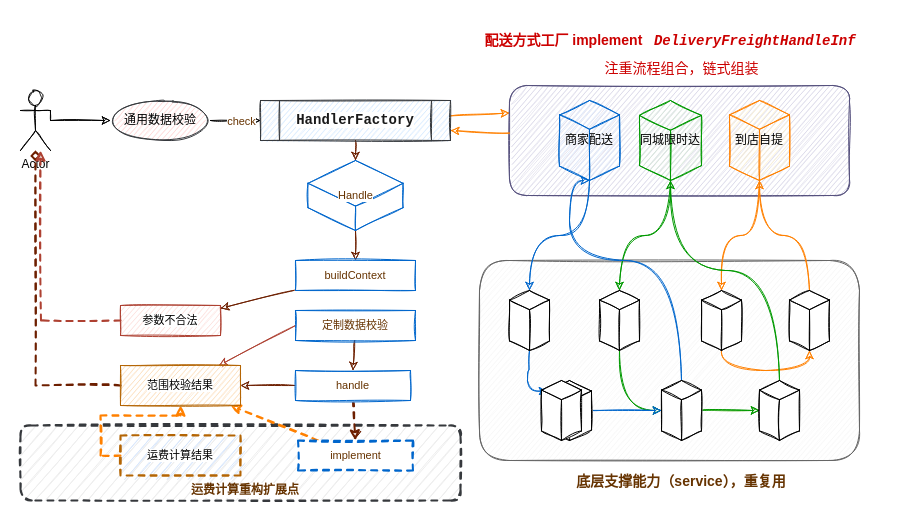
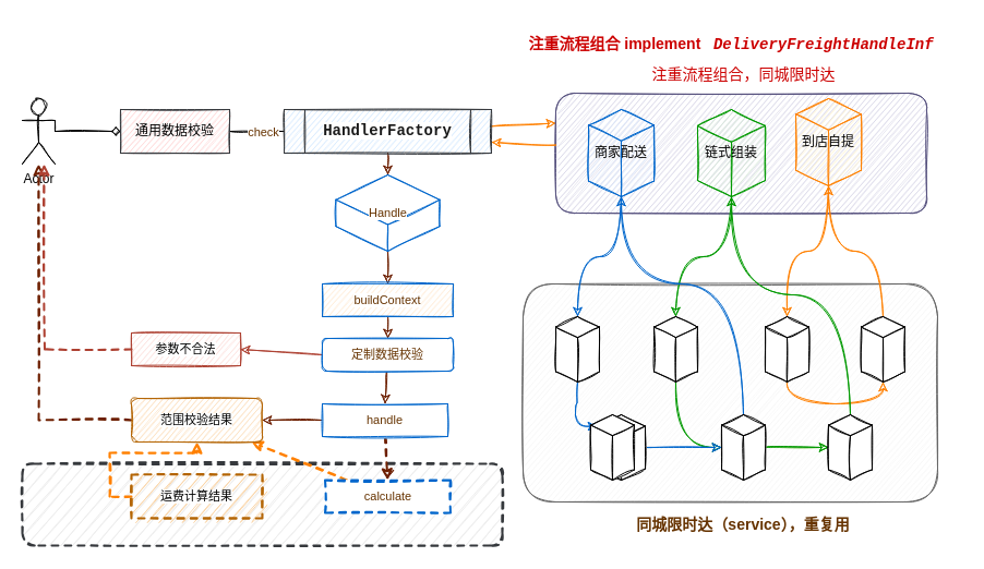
  <mxCell id="0" />
  <mxCell id="1" parent="0" />
  <mxCell id="2" value="" style="rounded=1;whiteSpace=wrap;html=1;dashed=1;labelBackgroundColor=#FFFFFF;sketch=1;strokeColor=#36393d;strokeWidth=2;fontSize=11;fillColor=#eeeeee;" vertex="1" parent="1"><mxGeometry x="20" y="425" width="440" height="75" as="geometry" /></mxCell>
  <mxCell id="3" value="" style="rounded=1;whiteSpace=wrap;html=1;sketch=1;fontSize=14;fillColor=#f5f5f5;strokeColor=#666666;fontColor=#333333;" vertex="1" parent="1"><mxGeometry x="479" y="260" width="380" height="200" as="geometry" /></mxCell>
- <mxCell id="4" style="edgeStyle=orthogonalEdgeStyle;rounded=0;sketch=1;orthogonalLoop=1;jettySize=auto;html=1;exitX=1;exitY=0.333;exitDx=0;exitDy=0;exitPerimeter=0;entryX=0;entryY=0.5;entryDx=0;entryDy=0;" edge="1" parent="1" source="5" target="8"><mxGeometry relative="1" as="geometry"><Array as="points"><mxPoint x="50" y="120" /></Array></mxGeometry></mxCell>
+ <mxCell id="4" style="edgeStyle=orthogonalEdgeStyle;rounded=0;sketch=1;orthogonalLoop=1;jettySize=auto;html=1;exitX=1;exitY=0.333;exitDx=0;exitDy=0;exitPerimeter=0;entryX=0;entryY=0.5;entryDx=0;entryDy=0;endArrow=diamond;" edge="1" parent="1" source="5" target="8"><mxGeometry relative="1" as="geometry"><Array as="points"><mxPoint x="50" y="120" /></Array></mxGeometry></mxCell>
  <mxCell id="5" value="Actor" style="shape=umlActor;verticalLabelPosition=bottom;verticalAlign=top;html=1;outlineConnect=0;sketch=1;" vertex="1" parent="1"><mxGeometry x="20" y="90" width="30" height="60" as="geometry" /></mxCell>
- <mxCell id="6" style="edgeStyle=orthogonalEdgeStyle;rounded=0;sketch=1;orthogonalLoop=1;jettySize=auto;html=1;exitX=1;exitY=0.5;exitDx=0;exitDy=0;entryX=0;entryY=0.5;entryDx=0;entryDy=0;fontSize=11;" edge="1" parent="1" source="8" target="11"><mxGeometry relative="1" as="geometry" /></mxCell>
+ <mxCell id="6" style="edgeStyle=orthogonalEdgeStyle;rounded=0;sketch=1;orthogonalLoop=1;jettySize=auto;html=1;exitX=1;exitY=0.5;exitDx=0;exitDy=0;entryX=0;entryY=0.5;entryDx=0;entryDy=0;fontSize=11;endArrow=none;" edge="1" parent="1" source="8" target="11"><mxGeometry relative="1" as="geometry" /></mxCell>
  <mxCell id="7" value="check" style="edgeLabel;html=1;align=center;verticalAlign=middle;resizable=0;points=[];fontSize=11;fontColor=#663300;" vertex="1" connectable="0" parent="6"><mxGeometry x="-0.199" y="1" relative="1" as="geometry"><mxPoint x="10" y="1" as="offset" /></mxGeometry></mxCell>
- <mxCell id="8" value="通用数据校验" style="ellipse;whiteSpace=wrap;html=1;sketch=1;fillColor=#ffcccc;strokeColor=#36393d;" vertex="1" parent="1"><mxGeometry x="110" y="100" width="100" height="40" as="geometry" /></mxCell>
+ <mxCell id="8" value="通用数据校验" style="rounded=0;whiteSpace=wrap;html=1;sketch=1;fillColor=#ffcccc;strokeColor=#36393d;" vertex="1" parent="1"><mxGeometry x="110" y="100" width="100" height="40" as="geometry" /></mxCell>
  <mxCell id="9" style="edgeStyle=none;rounded=0;sketch=1;orthogonalLoop=1;jettySize=auto;html=1;entryX=0;entryY=0.25;entryDx=0;entryDy=0;strokeColor=#FF8000;fontSize=14;fontColor=#663300;" edge="1" parent="1" source="11" target="12"><mxGeometry relative="1" as="geometry" /></mxCell>
  <mxCell id="10" style="edgeStyle=none;rounded=0;sketch=1;orthogonalLoop=1;jettySize=auto;html=1;exitX=0.5;exitY=1;exitDx=0;exitDy=0;entryX=0.5;entryY=0;entryDx=0;entryDy=0;entryPerimeter=0;strokeColor=#6D1F00;fontSize=11;fontColor=#663300;fillColor=#a0522d;" edge="1" parent="1" source="11" target="40"><mxGeometry relative="1" as="geometry" /></mxCell>
  <mxCell id="11" value="&lt;pre style=&quot;font-family: &amp;#34;courier new&amp;#34; , monospace ; font-size: 10.5pt&quot;&gt;&lt;pre style=&quot;font-size: 10.5pt ; font-family: &amp;#34;courier new&amp;#34; , monospace&quot;&gt;&lt;span style=&quot;background-color: rgb(255 , 255 , 255)&quot;&gt;&lt;font color=&quot;#1a1a1a&quot;&gt;&lt;b&gt;HandlerFactory&lt;/b&gt;&lt;/font&gt;&lt;/span&gt;&lt;/pre&gt;&lt;/pre&gt;" style="shape=process;whiteSpace=wrap;html=1;backgroundOutline=1;sketch=1;fillColor=#cce5ff;strokeColor=#36393d;" vertex="1" parent="1"><mxGeometry x="260" y="100" width="190" height="40" as="geometry" /></mxCell>
  <mxCell id="12" value="" style="rounded=1;whiteSpace=wrap;html=1;sketch=1;fillColor=#d0cee2;strokeColor=#56517e;" vertex="1" parent="1"><mxGeometry x="509" y="85" width="340" height="110" as="geometry" /></mxCell>
  <mxCell id="13" style="edgeStyle=orthogonalEdgeStyle;rounded=0;sketch=1;orthogonalLoop=1;jettySize=auto;html=1;exitX=0.5;exitY=1;exitDx=0;exitDy=0;exitPerimeter=0;entryX=0.5;entryY=0;entryDx=0;entryDy=0;entryPerimeter=0;fontSize=14;fontColor=#CC0000;curved=1;strokeColor=#0066CC;" edge="1" parent="1" source="14" target="21"><mxGeometry relative="1" as="geometry" /></mxCell>
- <mxCell id="14" value="商家配送" style="html=1;whiteSpace=wrap;shape=isoCube2;backgroundOutline=1;isoAngle=15;sketch=1;fillColor=#dae8fc;strokeColor=#0066CC;" vertex="1" parent="1"><mxGeometry x="559" y="100" width="60" height="80" as="geometry" /></mxCell>
+ <mxCell id="14" value="商家配送" style="html=1;whiteSpace=wrap;shape=isoCube2;backgroundOutline=1;isoAngle=15;sketch=1;fillColor=#dae8fc;strokeColor=#0066CC;" vertex="1" parent="1"><mxGeometry x="539" y="100" width="60" height="80" as="geometry" /></mxCell>
  <mxCell id="15" style="edgeStyle=orthogonalEdgeStyle;curved=1;rounded=0;sketch=1;orthogonalLoop=1;jettySize=auto;html=1;entryX=0.5;entryY=0;entryDx=0;entryDy=0;entryPerimeter=0;fontSize=14;fontColor=#CC0000;strokeColor=#009900;" edge="1" parent="1" source="16" target="23"><mxGeometry relative="1" as="geometry" /></mxCell>
- <mxCell id="16" value="同城限时达" style="html=1;whiteSpace=wrap;shape=isoCube2;backgroundOutline=1;isoAngle=15;sketch=1;fillColor=#d5e8d4;strokeColor=#009900;" vertex="1" parent="1"><mxGeometry x="639" y="100" width="62" height="80" as="geometry" /></mxCell>
+ <mxCell id="16" value="链式组装" style="html=1;whiteSpace=wrap;shape=isoCube2;backgroundOutline=1;isoAngle=15;sketch=1;fillColor=#d5e8d4;strokeColor=#009900;" vertex="1" parent="1"><mxGeometry x="639" y="100" width="62" height="80" as="geometry" /></mxCell>
  <mxCell id="17" style="edgeStyle=orthogonalEdgeStyle;curved=1;rounded=0;sketch=1;orthogonalLoop=1;jettySize=auto;html=1;exitX=0.5;exitY=1;exitDx=0;exitDy=0;exitPerimeter=0;fontSize=14;fontColor=#CC0000;strokeColor=#FF8000;" edge="1" parent="1" source="18" target="29"><mxGeometry relative="1" as="geometry" /></mxCell>
- <mxCell id="18" value="到店自提" style="html=1;whiteSpace=wrap;shape=isoCube2;backgroundOutline=1;isoAngle=15;sketch=1;fillColor=#fff2cc;strokeColor=#FF8000;" vertex="1" parent="1"><mxGeometry x="729" y="100" width="60" height="80" as="geometry" /></mxCell>
- <mxCell id="19" value="配送方式工厂 implement&amp;nbsp; &amp;nbsp;&lt;span style=&quot;font-style: italic ; font-family: &amp;quot;courier new&amp;quot; , monospace ; font-size: 10.5pt&quot;&gt;DeliveryFreightHandleInf&lt;/span&gt;" style="text;html=1;strokeColor=none;fillColor=none;align=center;verticalAlign=middle;whiteSpace=wrap;rounded=0;sketch=1;fontStyle=1;fontSize=14;labelBackgroundColor=#FFFFFF;fontColor=#CC0000;" vertex="1" parent="1"><mxGeometry x="460" y="20" width="420" height="40" as="geometry" /></mxCell>
+ <mxCell id="18" value="到店自提" style="html=1;whiteSpace=wrap;shape=isoCube2;backgroundOutline=1;isoAngle=15;sketch=1;fillColor=#fff2cc;strokeColor=#FF8000;" vertex="1" parent="1"><mxGeometry x="729" y="90" width="60" height="80" as="geometry" /></mxCell>
+ <mxCell id="19" value="注重流程组合 implement&amp;nbsp; &amp;nbsp;&lt;span style=&quot;font-style: italic ; font-family: &amp;quot;courier new&amp;quot; , monospace ; font-size: 10.5pt&quot;&gt;DeliveryFreightHandleInf&lt;/span&gt;" style="text;html=1;strokeColor=none;fillColor=none;align=center;verticalAlign=middle;whiteSpace=wrap;rounded=0;sketch=1;fontStyle=1;fontSize=14;labelBackgroundColor=#FFFFFF;fontColor=#CC0000;" vertex="1" parent="1"><mxGeometry x="460" y="20" width="420" height="40" as="geometry" /></mxCell>
  <mxCell id="20" style="edgeStyle=orthogonalEdgeStyle;rounded=0;sketch=1;orthogonalLoop=1;jettySize=auto;html=1;exitX=0.5;exitY=1;exitDx=0;exitDy=0;exitPerimeter=0;entryX=0;entryY=0;entryDx=0;entryDy=10.563;entryPerimeter=0;fontSize=14;fontColor=#CC0000;curved=1;strokeColor=#0066CC;" edge="1" parent="1" source="21" target="33"><mxGeometry relative="1" as="geometry" /></mxCell>
  <mxCell id="21" value="" style="html=1;whiteSpace=wrap;shape=isoCube2;backgroundOutline=1;isoAngle=15;sketch=1;fontSize=14;" vertex="1" parent="1"><mxGeometry x="509" y="290" width="40" height="60" as="geometry" /></mxCell>
  <mxCell id="22" style="edgeStyle=orthogonalEdgeStyle;curved=1;rounded=0;sketch=1;orthogonalLoop=1;jettySize=auto;html=1;exitX=0.5;exitY=1;exitDx=0;exitDy=0;exitPerimeter=0;entryX=0;entryY=0.5;entryDx=0;entryDy=0;entryPerimeter=0;fontSize=14;fontColor=#CC0000;strokeColor=#009900;" edge="1" parent="1" source="23" target="27"><mxGeometry relative="1" as="geometry" /></mxCell>
  <mxCell id="23" value="" style="html=1;whiteSpace=wrap;shape=isoCube2;backgroundOutline=1;isoAngle=15;sketch=1;fontSize=14;" vertex="1" parent="1"><mxGeometry x="599" y="290" width="40" height="60" as="geometry" /></mxCell>
  <mxCell id="24" style="edgeStyle=orthogonalEdgeStyle;rounded=0;sketch=1;orthogonalLoop=1;jettySize=auto;html=1;exitX=0.5;exitY=0;exitDx=0;exitDy=0;exitPerimeter=0;entryX=0.5;entryY=1;entryDx=0;entryDy=0;entryPerimeter=0;fontSize=14;fontColor=#CC0000;curved=1;strokeColor=#0066CC;" edge="1" parent="1" source="27" target="14"><mxGeometry relative="1" as="geometry"><Array as="points"><mxPoint x="681" y="260" /><mxPoint x="569" y="260" /></Array></mxGeometry></mxCell>
  <mxCell id="25" style="edgeStyle=orthogonalEdgeStyle;curved=1;rounded=0;sketch=1;orthogonalLoop=1;jettySize=auto;html=1;exitX=1;exitY=0.5;exitDx=0;exitDy=0;exitPerimeter=0;fontSize=14;fontColor=#CC0000;strokeColor=#97D077;" edge="1" parent="1" source="27" target="31"><mxGeometry relative="1" as="geometry" /></mxCell>
  <mxCell id="26" value="" style="edgeStyle=orthogonalEdgeStyle;curved=1;rounded=0;sketch=1;orthogonalLoop=1;jettySize=auto;html=1;fontSize=14;fontColor=#CC0000;strokeColor=#009900;" edge="1" parent="1" source="27" target="31"><mxGeometry relative="1" as="geometry" /></mxCell>
  <mxCell id="27" value="" style="html=1;whiteSpace=wrap;shape=isoCube2;backgroundOutline=1;isoAngle=15;sketch=1;fontSize=14;" vertex="1" parent="1"><mxGeometry x="661" y="380" width="40" height="60" as="geometry" /></mxCell>
  <mxCell id="28" style="edgeStyle=orthogonalEdgeStyle;curved=1;rounded=0;sketch=1;orthogonalLoop=1;jettySize=auto;html=1;entryX=0.5;entryY=1;entryDx=0;entryDy=0;entryPerimeter=0;fontSize=14;fontColor=#663300;exitX=0.5;exitY=1;exitDx=0;exitDy=0;exitPerimeter=0;strokeColor=#FF8000;" edge="1" parent="1" source="29" target="35"><mxGeometry relative="1" as="geometry"><Array as="points"><mxPoint x="721" y="370" /><mxPoint x="809" y="370" /></Array></mxGeometry></mxCell>
  <mxCell id="29" value="" style="html=1;whiteSpace=wrap;shape=isoCube2;backgroundOutline=1;isoAngle=15;sketch=1;fontSize=14;" vertex="1" parent="1"><mxGeometry x="701" y="290" width="40" height="60" as="geometry" /></mxCell>
  <mxCell id="30" style="edgeStyle=orthogonalEdgeStyle;curved=1;rounded=0;sketch=1;orthogonalLoop=1;jettySize=auto;html=1;exitX=0.5;exitY=0;exitDx=0;exitDy=0;exitPerimeter=0;entryX=0.5;entryY=1;entryDx=0;entryDy=0;entryPerimeter=0;fontSize=14;fontColor=#CC0000;strokeColor=#009900;" edge="1" parent="1" source="31" target="16"><mxGeometry relative="1" as="geometry"><Array as="points"><mxPoint x="779" y="270" /><mxPoint x="670" y="270" /></Array></mxGeometry></mxCell>
  <mxCell id="31" value="" style="html=1;whiteSpace=wrap;shape=isoCube2;backgroundOutline=1;isoAngle=15;sketch=1;fontSize=14;" vertex="1" parent="1"><mxGeometry x="759" y="380" width="40" height="60" as="geometry" /></mxCell>
  <mxCell id="32" style="edgeStyle=orthogonalEdgeStyle;curved=1;rounded=0;sketch=1;orthogonalLoop=1;jettySize=auto;html=1;exitX=1;exitY=0.5;exitDx=0;exitDy=0;exitPerimeter=0;entryX=0;entryY=0.5;entryDx=0;entryDy=0;entryPerimeter=0;fontSize=14;fontColor=#CC0000;strokeColor=#0066CC;" edge="1" parent="1" source="33" target="27"><mxGeometry relative="1" as="geometry" /></mxCell>
  <mxCell id="33" value="" style="html=1;whiteSpace=wrap;shape=isoCube2;backgroundOutline=1;isoAngle=15;sketch=1;fontSize=14;" vertex="1" parent="1"><mxGeometry x="547" y="380" width="44" height="60" as="geometry" /></mxCell>
  <mxCell id="34" style="edgeStyle=orthogonalEdgeStyle;curved=1;rounded=0;sketch=1;orthogonalLoop=1;jettySize=auto;html=1;fontSize=14;fontColor=#CC0000;strokeColor=#FF8000;" edge="1" parent="1" source="35" target="18"><mxGeometry relative="1" as="geometry" /></mxCell>
  <mxCell id="35" value="" style="html=1;whiteSpace=wrap;shape=isoCube2;backgroundOutline=1;isoAngle=15;sketch=1;fontSize=14;" vertex="1" parent="1"><mxGeometry x="789" y="290" width="40" height="60" as="geometry" /></mxCell>
- <mxCell id="36" value="底层支撑能力（service），重复用" style="text;html=1;strokeColor=none;fillColor=none;align=center;verticalAlign=middle;whiteSpace=wrap;rounded=0;labelBackgroundColor=#FFFFFF;sketch=1;fontSize=14;fontStyle=1;fontColor=#663300;" vertex="1" parent="1"><mxGeometry x="561" y="480" width="240" as="geometry" /></mxCell>
+ <mxCell id="36" value="同城限时达（service），重复用" style="text;html=1;strokeColor=none;fillColor=none;align=center;verticalAlign=middle;whiteSpace=wrap;rounded=0;labelBackgroundColor=#FFFFFF;sketch=1;fontSize=14;fontStyle=1;fontColor=#663300;" vertex="1" parent="1"><mxGeometry x="561" y="480" width="240" as="geometry" /></mxCell>
  <mxCell id="37" value="" style="html=1;whiteSpace=wrap;shape=isoCube2;backgroundOutline=1;isoAngle=15;sketch=1;fontSize=14;" vertex="1" parent="1"><mxGeometry x="541" y="380" width="40" height="60" as="geometry" /></mxCell>
- <mxCell id="38" value="注重流程组合，链式组装" style="text;html=1;strokeColor=none;fillColor=none;align=center;verticalAlign=middle;whiteSpace=wrap;rounded=0;labelBackgroundColor=#FFFFFF;sketch=1;fontSize=14;fontColor=#CC0000;" vertex="1" parent="1"><mxGeometry x="588.5" y="55" width="185" height="25" as="geometry" /></mxCell>
+ <mxCell id="38" value="注重流程组合，同城限时达" style="text;html=1;strokeColor=none;fillColor=none;align=center;verticalAlign=middle;whiteSpace=wrap;rounded=0;labelBackgroundColor=#FFFFFF;sketch=1;fontSize=14;fontColor=#CC0000;" vertex="1" parent="1"><mxGeometry x="588.5" y="55" width="185" height="25" as="geometry" /></mxCell>
  <mxCell id="39" style="edgeStyle=none;rounded=0;sketch=1;orthogonalLoop=1;jettySize=auto;html=1;strokeColor=#6D1F00;fontSize=11;fontColor=#663300;fillColor=#a0522d;" edge="1" parent="1" source="40" target="43"><mxGeometry relative="1" as="geometry" /></mxCell>
  <mxCell id="40" value="Handle" style="html=1;whiteSpace=wrap;shape=isoCube2;backgroundOutline=1;isoAngle=15;labelBackgroundColor=#FFFFFF;sketch=1;strokeColor=#0066CC;fontSize=11;fontColor=#663300;" vertex="1" parent="1"><mxGeometry x="307.5" y="160" width="95" height="70" as="geometry" /></mxCell>
  <mxCell id="41" value="" style="edgeStyle=none;rounded=0;sketch=1;orthogonalLoop=1;jettySize=auto;html=1;strokeColor=#FF8000;fontSize=11;fontColor=#663300;entryX=1;entryY=0.75;entryDx=0;entryDy=0;" edge="1" parent="1" source="12" target="11"><mxGeometry relative="1" as="geometry"><mxPoint x="610" y="159.656" as="sourcePoint" /><mxPoint x="460" y="177" as="targetPoint" /></mxGeometry></mxCell>
- <mxCell id="42" style="edgeStyle=none;rounded=0;sketch=1;orthogonalLoop=1;jettySize=auto;html=1;strokeColor=#6D1F00;fontSize=11;fontColor=#663300;fillColor=#a0522d;" edge="1" parent="1" source="43" target="57"><mxGeometry relative="1" as="geometry" /></mxCell>
- <mxCell id="43" value="buildContext" style="rounded=0;whiteSpace=wrap;html=1;labelBackgroundColor=#FFFFFF;sketch=1;strokeColor=#0066CC;fontSize=11;fontColor=#663300;" vertex="1" parent="1"><mxGeometry x="295" y="260" width="120" height="30" as="geometry" /></mxCell>
+ <mxCell id="42" style="edgeStyle=none;rounded=0;sketch=1;orthogonalLoop=1;jettySize=auto;html=1;entryX=0.5;entryY=0;entryDx=0;entryDy=0;strokeColor=#6D1F00;fontSize=11;fontColor=#663300;fillColor=#a0522d;" edge="1" parent="1" source="43" target="46"><mxGeometry relative="1" as="geometry" /></mxCell>
+ <mxCell id="43" value="buildContext" style="rounded=0;whiteSpace=wrap;html=1;labelBackgroundColor=#FFFFFF;sketch=1;strokeColor=#0066CC;fontSize=11;fontColor=#663300;fillColor=#ffe6cc;" vertex="1" parent="1"><mxGeometry x="295" y="260" width="120" height="30" as="geometry" /></mxCell>
  <mxCell id="44" style="edgeStyle=none;rounded=0;sketch=1;orthogonalLoop=1;jettySize=auto;html=1;entryX=0.5;entryY=0;entryDx=0;entryDy=0;strokeColor=#6D1F00;fontSize=11;fontColor=#663300;fillColor=#a0522d;" edge="1" parent="1" source="46" target="49"><mxGeometry relative="1" as="geometry" /></mxCell>
- <mxCell id="45" style="edgeStyle=none;rounded=0;sketch=1;orthogonalLoop=1;jettySize=auto;html=1;exitX=0;exitY=0.5;exitDx=0;exitDy=0;strokeColor=#ae4132;fontSize=11;fontColor=#663300;fillColor=#fad9d5;" edge="1" parent="1" source="46" target="55"><mxGeometry relative="1" as="geometry"><mxPoint x="240" y="325" as="targetPoint" /></mxGeometry></mxCell>
- <mxCell id="46" value="定制数据校验" style="rounded=0;whiteSpace=wrap;html=1;labelBackgroundColor=#FFFFFF;sketch=1;strokeColor=#0066CC;fontSize=11;fontColor=#663300;" vertex="1" parent="1"><mxGeometry x="295" y="310" width="120" height="30" as="geometry" /></mxCell>
+ <mxCell id="45" style="edgeStyle=none;rounded=0;sketch=1;orthogonalLoop=1;jettySize=auto;html=1;exitX=0;exitY=0.5;exitDx=0;exitDy=0;strokeColor=#ae4132;fontSize=11;fontColor=#663300;entryX=1;entryY=0.5;entryDx=0;entryDy=0;fillColor=#fad9d5;" edge="1" parent="1" source="46" target="57"><mxGeometry relative="1" as="geometry"><mxPoint x="240" y="325" as="targetPoint" /></mxGeometry></mxCell>
+ <mxCell id="46" value="定制数据校验" style="whiteSpace=wrap;html=1;labelBackgroundColor=#FFFFFF;sketch=1;strokeColor=#0066CC;fontSize=11;fontColor=#663300;rounded=1;" vertex="1" parent="1"><mxGeometry x="295" y="310" width="120" height="30" as="geometry" /></mxCell>
  <mxCell id="47" style="edgeStyle=none;rounded=0;sketch=1;orthogonalLoop=1;jettySize=auto;html=1;strokeColor=#6D1F00;fontSize=11;fontColor=#663300;fillColor=#a0522d;" edge="1" parent="1" source="49" target="55"><mxGeometry relative="1" as="geometry"><mxPoint x="240" y="381.739" as="targetPoint" /></mxGeometry></mxCell>
  <mxCell id="48" style="edgeStyle=none;rounded=0;sketch=1;orthogonalLoop=1;jettySize=auto;html=1;exitX=0.5;exitY=1;exitDx=0;exitDy=0;strokeColor=#6D1F00;fontSize=11;fontColor=#663300;entryX=0.5;entryY=0;entryDx=0;entryDy=0;dashed=1;strokeWidth=2;fillColor=#a0522d;" edge="1" parent="1" source="49" target="51"><mxGeometry relative="1" as="geometry"><mxPoint x="353" y="440" as="targetPoint" /></mxGeometry></mxCell>
  <mxCell id="49" value="handle" style="rounded=0;whiteSpace=wrap;html=1;labelBackgroundColor=#FFFFFF;sketch=1;strokeColor=#0066CC;fontSize=11;fontColor=#663300;" vertex="1" parent="1"><mxGeometry x="295" y="370" width="115" height="30" as="geometry" /></mxCell>
  <mxCell id="50" style="edgeStyle=none;rounded=0;sketch=1;orthogonalLoop=1;jettySize=auto;html=1;strokeColor=#FF8000;fontSize=11;fontColor=#663300;dashed=1;strokeWidth=2;" edge="1" parent="1" source="51" target="55"><mxGeometry relative="1" as="geometry"><mxPoint x="240" y="455" as="targetPoint" /></mxGeometry></mxCell>
- <mxCell id="51" value="implement" style="rounded=0;whiteSpace=wrap;html=1;labelBackgroundColor=#FFFFFF;sketch=1;strokeColor=#0066CC;fontSize=11;fontColor=#663300;dashed=1;strokeWidth=2;" vertex="1" parent="1"><mxGeometry x="297.5" y="440" width="115" height="30" as="geometry" /></mxCell>
+ <mxCell id="51" value="calculate" style="rounded=0;whiteSpace=wrap;html=1;labelBackgroundColor=#FFFFFF;sketch=1;strokeColor=#0066CC;fontSize=11;fontColor=#663300;dashed=1;strokeWidth=2;" vertex="1" parent="1"><mxGeometry x="297.5" y="440" width="115" height="30" as="geometry" /></mxCell>
  <mxCell id="52" style="edgeStyle=orthogonalEdgeStyle;rounded=0;sketch=1;orthogonalLoop=1;jettySize=auto;html=1;exitX=0;exitY=0.5;exitDx=0;exitDy=0;dashed=1;strokeColor=#FF8000;strokeWidth=2;fontSize=11;fontColor=#663300;" edge="1" parent="1" source="53" target="55"><mxGeometry relative="1" as="geometry" /></mxCell>
- <mxCell id="53" value="运费计算结果" style="rounded=0;whiteSpace=wrap;html=1;labelBackgroundColor=#FFFFFF;sketch=1;strokeColor=#b46504;fontSize=11;fillColor=#dae8fc;dashed=1;strokeWidth=2;" vertex="1" parent="1"><mxGeometry x="120" y="435" width="120" height="40" as="geometry" /></mxCell>
- <mxCell id="54" style="edgeStyle=orthogonalEdgeStyle;rounded=0;sketch=1;orthogonalLoop=1;jettySize=auto;html=1;exitX=0;exitY=0.5;exitDx=0;exitDy=0;dashed=1;strokeColor=#6D1F00;strokeWidth=2;fontSize=11;fontColor=#663300;fillColor=#a0522d;endArrow=diamond;" edge="1" parent="1" source="55" target="5"><mxGeometry relative="1" as="geometry" /></mxCell>
- <mxCell id="55" value="范围校验结果" style="rounded=0;whiteSpace=wrap;html=1;labelBackgroundColor=#FFFFFF;sketch=1;strokeColor=#b46504;fontSize=11;fillColor=#fad7ac;" vertex="1" parent="1"><mxGeometry x="120" y="365" width="120" height="40" as="geometry" /></mxCell>
+ <mxCell id="53" value="运费计算结果" style="rounded=0;whiteSpace=wrap;html=1;labelBackgroundColor=#FFFFFF;sketch=1;strokeColor=#b46504;fontSize=11;fillColor=#fad7ac;dashed=1;strokeWidth=2;" vertex="1" parent="1"><mxGeometry x="120" y="435" width="120" height="40" as="geometry" /></mxCell>
+ <mxCell id="54" style="edgeStyle=orthogonalEdgeStyle;rounded=0;sketch=1;orthogonalLoop=1;jettySize=auto;html=1;exitX=0;exitY=0.5;exitDx=0;exitDy=0;dashed=1;strokeColor=#6D1F00;strokeWidth=2;fontSize=11;fontColor=#663300;fillColor=#a0522d;" edge="1" parent="1" source="55" target="5"><mxGeometry relative="1" as="geometry" /></mxCell>
+ <mxCell id="55" value="范围校验结果" style="whiteSpace=wrap;html=1;labelBackgroundColor=#FFFFFF;sketch=1;strokeColor=#b46504;fontSize=11;fillColor=#fad7ac;rounded=1;" vertex="1" parent="1"><mxGeometry x="120" y="365" width="120" height="40" as="geometry" /></mxCell>
  <mxCell id="56" style="edgeStyle=orthogonalEdgeStyle;rounded=0;sketch=1;orthogonalLoop=1;jettySize=auto;html=1;dashed=1;strokeWidth=2;fontSize=11;fontColor=#663300;strokeColor=#ae4132;fillColor=#fad9d5;" edge="1" parent="1" source="57"><mxGeometry relative="1" as="geometry"><mxPoint x="40" y="150" as="targetPoint" /></mxGeometry></mxCell>
  <mxCell id="57" value="参数不合法" style="rounded=0;whiteSpace=wrap;html=1;labelBackgroundColor=#FFFFFF;sketch=1;strokeColor=#ae4132;fontSize=11;fillColor=#fad9d5;" vertex="1" parent="1"><mxGeometry x="120" y="305" width="100" height="30" as="geometry" /></mxCell>
- <mxCell id="58" value="运费计算重构扩展点" style="text;html=1;strokeColor=none;fillColor=none;align=center;verticalAlign=middle;whiteSpace=wrap;rounded=0;dashed=1;labelBackgroundColor=#FFFFFF;sketch=1;fontSize=12;fontColor=#663300;fontStyle=1" vertex="1" parent="1"><mxGeometry x="180" y="480" width="130" height="20" as="geometry" /></mxCell>
